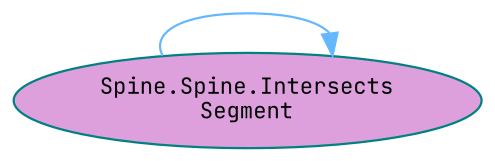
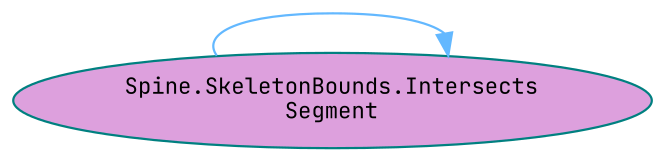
  digraph {
    rankdir=LR
    fontname="JetBrains Mono"
-   n1 [color=teal fillcolor=plum fontcolor=black fontname="JetBrains Mono" fontsize=10 height=0.2 label="Spine.Spine.Intersects\lSegment" shape=ellipse style=filled width=0.4]
+   n1 [color=teal fillcolor=plum fontcolor=black fontname="JetBrains Mono" fontsize=10 height=0.2 label="Spine.SkeletonBounds.Intersects\lSegment" shape=ellipse style=filled width=0.4]
    n1 -> n1 [color=steelblue1 fontname="JetBrains Mono" fontsize=10 labelfontname=Helvetica labelfontsize=10 style=solid arrowhead=normal]
  }
